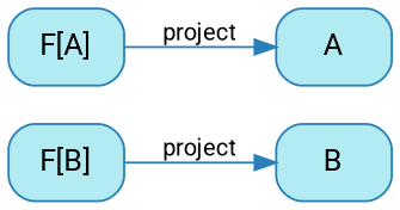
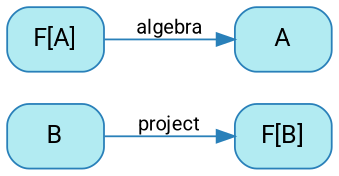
  digraph {
    rankdir=LR
    splines=false
    node [color="#2980B9" fillcolor="#b2ebf2" fontcolor="#000000" fontname="Segoe UI,Roboto,Helvetica,Arial,sans-serif" shape=rectangle style="rounded,filled"]
    edge [color="#2980B9" fontcolor="#000000" fontname="Segoe UI,Roboto,Helvetica,Arial,sans-serif" fontsize=11]
    n1 [label="F[B]"]
    n2 [label="F[A]"]
    A
    B
-   n2 -> A [label=project]
-   n1 -> B [label=project]
+   n2 -> A [label=algebra]
+   B -> n1 [label=project]
  }
